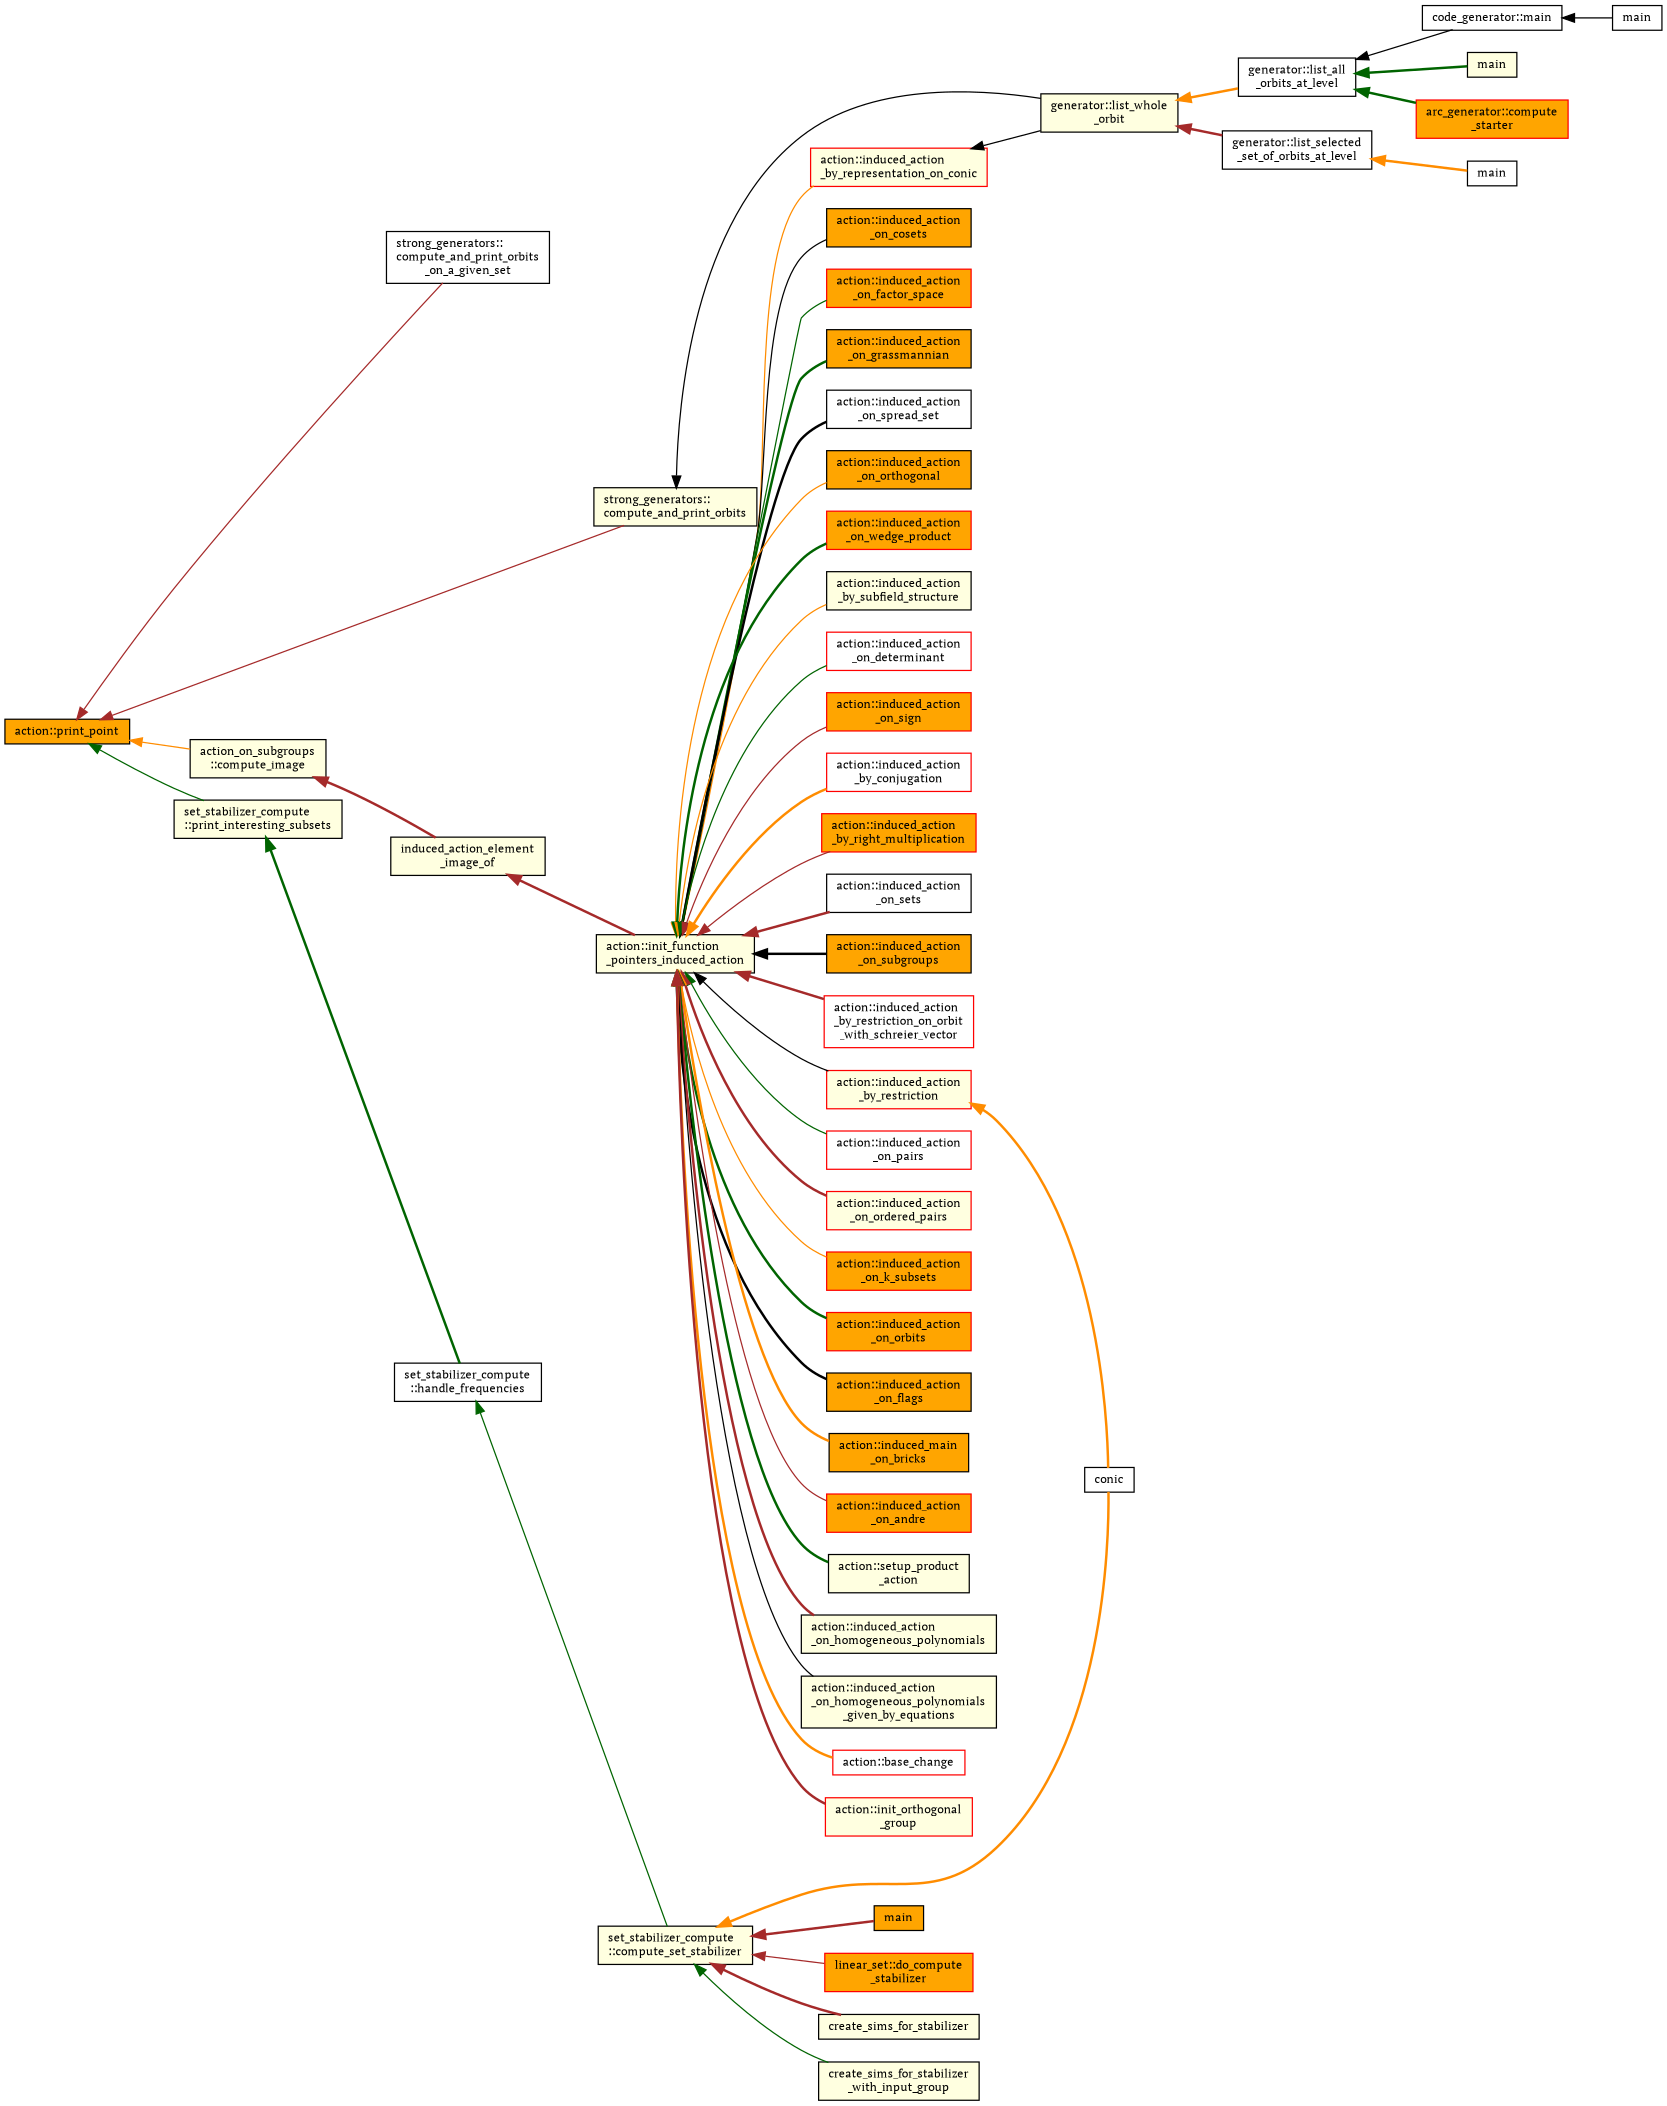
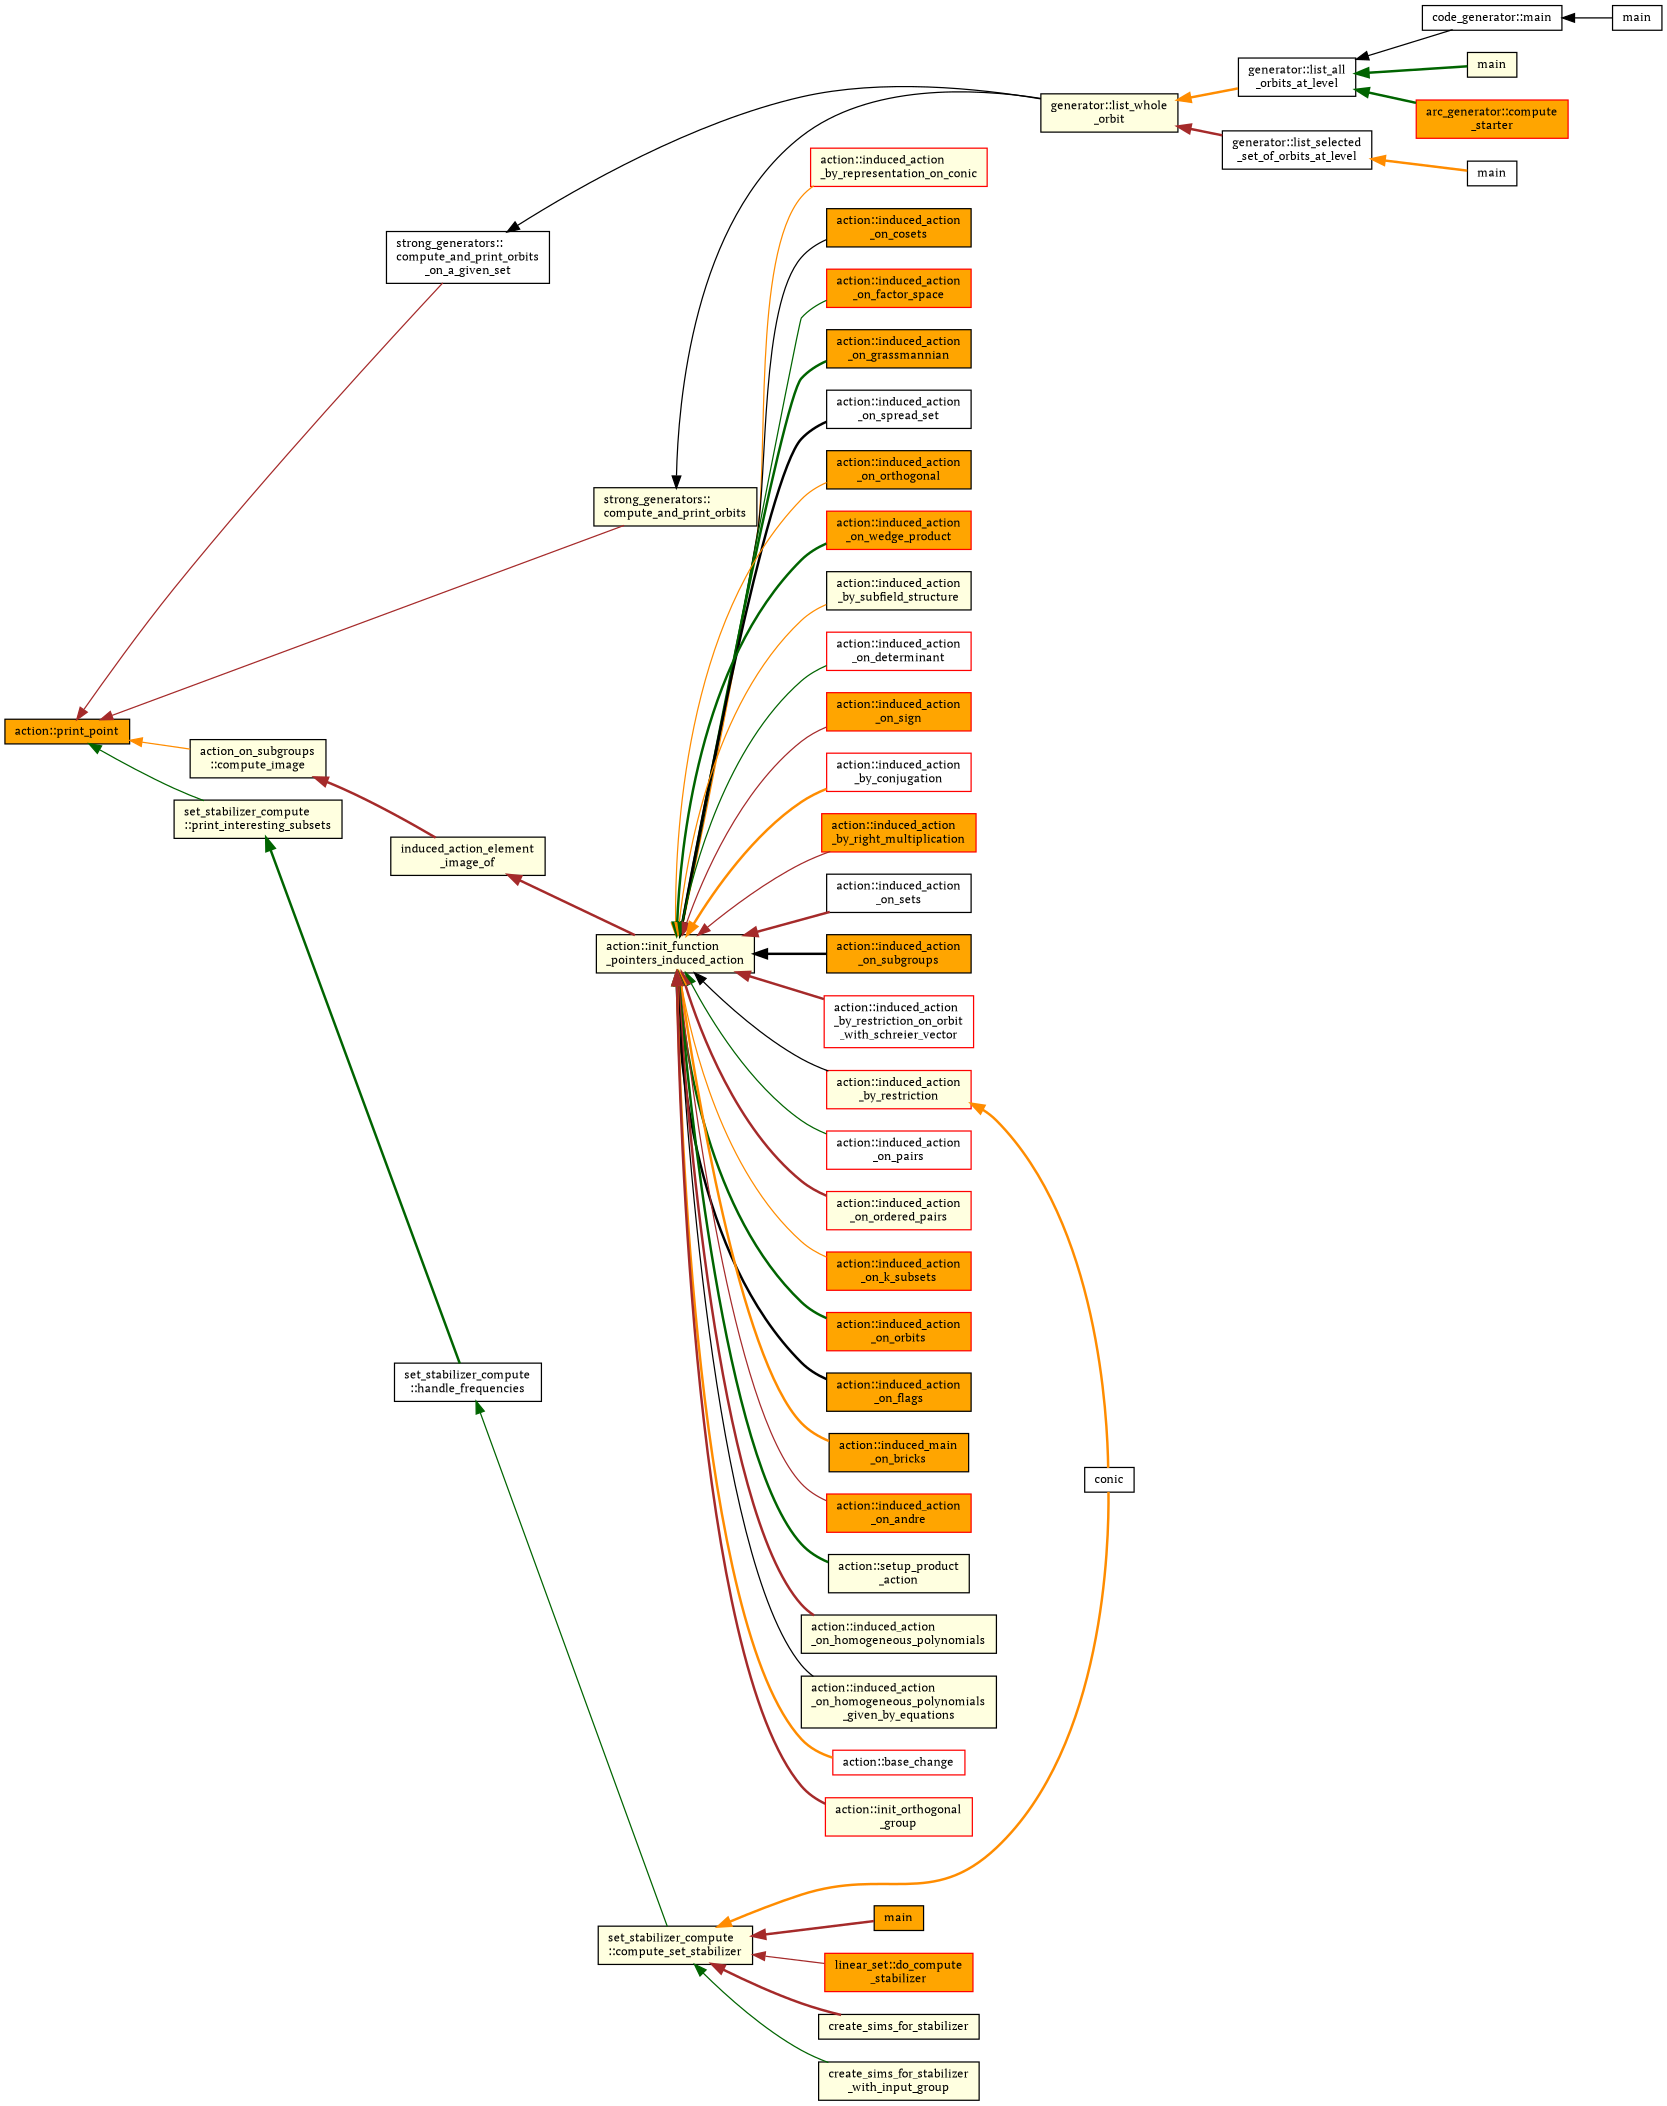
  digraph {
    fontname="PT Serif"
    rankdir=LR
    node [color=black fillcolor=lightyellow fontname="PT Serif" fontsize=10 shape=record style=filled]
    edge [color=brown dir=back fontname="PT Serif" fontsize=10 labelfontname=Helvetica labelfontsize=10 style=bold]
    n1 [fillcolor=orange fontcolor=black height=0.2 label="action::print_point" width=0.4]
    n2 [fillcolor=white height=0.2 label="strong_generators::\lcompute_and_print_orbits\l_on_a_given_set" width=0.4]
    n3 [height=0.2 label="strong_generators::\lcompute_and_print_orbits" width=0.4]
    n4 [height=0.2 label="action_on_subgroups\l::compute_image" width=0.4]
    n5 [height=0.2 label="set_stabilizer_compute\l::print_interesting_subsets" width=0.4]
    n6 [height=0.2 label="generator::list_whole\l_orbit" width=0.4]
    n7 [height=0.2 label="induced_action_element\l_image_of" width=0.4]
    n8 [fillcolor=white height=0.2 label="set_stabilizer_compute\l::handle_frequencies" width=0.4]
    n9 [fillcolor=white height=0.2 label="generator::list_all\l_orbits_at_level" width=0.4]
    n10 [fillcolor=white height=0.2 label="generator::list_selected\l_set_of_orbits_at_level" width=0.4]
    n11 [fillcolor=white height=0.2 label="code_generator::main" width=0.4]
    n12 [height=0.2 label=main width=0.4]
    n13 [color=red fillcolor=orange height=0.2 label="arc_generator::compute\l_starter" width=0.4]
    n14 [fillcolor=white height=0.2 label=main width=0.4]
    n15 [fillcolor=white height=0.2 label=main width=0.4]
    n16 [height=0.2 label="action::init_function\l_pointers_induced_action" width=0.4]
    n17 [color=red height=0.2 label="action::induced_action\l_by_representation_on_conic" width=0.4]
    n18 [fillcolor=orange height=0.2 label="action::induced_action\l_on_cosets" width=0.4]
    n19 [color=red fillcolor=orange height=0.2 label="action::induced_action\l_on_factor_space" width=0.4]
    n20 [fillcolor=orange height=0.2 label="action::induced_action\l_on_grassmannian" width=0.4]
    n21 [fillcolor=white height=0.2 label="action::induced_action\l_on_spread_set" width=0.4]
    n22 [fillcolor=orange height=0.2 label="action::induced_action\l_on_orthogonal" width=0.4]
    n23 [color=red fillcolor=orange height=0.2 label="action::induced_action\l_on_wedge_product" width=0.4]
    n24 [height=0.2 label="action::induced_action\l_by_subfield_structure" width=0.4]
    n25 [color=red fillcolor=white height=0.2 label="action::induced_action\l_on_determinant" width=0.4]
    n26 [color=red fillcolor=orange height=0.2 label="action::induced_action\l_on_sign" width=0.4]
    n27 [color=red fillcolor=white height=0.2 label="action::induced_action\l_by_conjugation" width=0.4]
    n28 [color=red fillcolor=orange height=0.2 label="action::induced_action\l_by_right_multiplication" width=0.4]
    n29 [fillcolor=white height=0.2 label="action::induced_action\l_on_sets" width=0.4]
    n30 [fillcolor=orange height=0.2 label="action::induced_action\l_on_subgroups" width=0.4]
    n31 [color=red fillcolor=white height=0.2 label="action::induced_action\l_by_restriction_on_orbit\l_with_schreier_vector" width=0.4]
    n32 [color=red height=0.2 label="action::induced_action\l_by_restriction" width=0.4]
    n33 [color=red fillcolor=white height=0.2 label="action::induced_action\l_on_pairs" width=0.4]
    n34 [color=red height=0.2 label="action::induced_action\l_on_ordered_pairs" width=0.4]
    n35 [color=red fillcolor=orange height=0.2 label="action::induced_action\l_on_k_subsets" width=0.4]
    n36 [color=red fillcolor=orange height=0.2 label="action::induced_action\l_on_orbits" width=0.4]
    n37 [fillcolor=orange height=0.2 label="action::induced_action\l_on_flags" width=0.4]
    n38 [fillcolor=orange height=0.2 label="action::induced_main\l_on_bricks" width=0.4]
    n39 [color=red fillcolor=orange height=0.2 label="action::induced_action\l_on_andre" width=0.4]
    n40 [height=0.2 label="action::setup_product\l_action" width=0.4]
    n41 [height=0.2 label="action::induced_action\l_on_homogeneous_polynomials" width=0.4]
    n42 [height=0.2 label="action::induced_action\l_on_homogeneous_polynomials\l_given_by_equations" width=0.4]
    n43 [color=red fillcolor=white height=0.2 label="action::base_change" width=0.4]
    n44 [color=red height=0.2 label="action::init_orthogonal\l_group" width=0.4]
    n45 [fillcolor=white height=0.2 label=conic width=0.4]
    n46 [height=0.2 label="set_stabilizer_compute\l::compute_set_stabilizer" width=0.4]
    n47 [fillcolor=orange height=0.2 label=main width=0.4]
    n48 [color=red fillcolor=orange height=0.2 label="linear_set::do_compute\l_stabilizer" width=0.4]
    n49 [height=0.2 label=create_sims_for_stabilizer width=0.4]
    n50 [height=0.2 label="create_sims_for_stabilizer\l_with_input_group" width=0.4]
    n1 -> n2 [style=solid]
    n1 -> n3 [style=solid]
    n1 -> n4 [color=darkorange style=solid]
    n1 -> n5 [color=darkgreen style=solid]
-   n17 -> n6 [color=black style=solid]
+   n2 -> n6 [color=black style=solid]
    n3 -> n6 [color=black style=solid]
    n4 -> n7
    n5 -> n8 [color=darkgreen]
    n6 -> n9 [color=darkorange]
    n6 -> n10
    n7 -> n16
    n8 -> n46 [color=darkgreen style=solid]
    n9 -> n11 [color=black style=solid]
    n9 -> n12 [color=darkgreen]
    n9 -> n13 [color=darkgreen]
    n10 -> n14 [color=darkorange]
    n11 -> n15 [color=black style=solid]
    n16 -> n17 [color=darkorange style=solid]
    n16 -> n18 [color=black style=solid]
    n16 -> n19 [color=darkgreen style=solid]
    n16 -> n20 [color=darkgreen]
    n16 -> n21 [color=black]
    n16 -> n22 [color=darkorange style=solid]
    n16 -> n23 [color=darkgreen]
    n16 -> n24 [color=darkorange style=solid]
    n16 -> n25 [color=darkgreen style=solid]
    n16 -> n26 [style=solid]
    n16 -> n27 [color=darkorange]
    n16 -> n28 [style=solid]
    n16 -> n29
    n16 -> n30 [color=black]
    n16 -> n31
    n16 -> n32 [color=black style=solid]
    n16 -> n33 [color=darkgreen style=solid]
    n16 -> n34
    n16 -> n35 [color=darkorange style=solid]
    n16 -> n36 [color=darkgreen]
    n16 -> n37 [color=black]
    n16 -> n38 [color=darkorange]
    n16 -> n39 [style=solid]
    n16 -> n40 [color=darkgreen]
    n16 -> n41
    n16 -> n42 [color=black style=solid]
    n16 -> n43 [color=darkorange]
    n16 -> n44
    n32 -> n45 [color=darkorange]
    n46 -> n45 [color=darkorange]
    n46 -> n47
    n46 -> n48 [style=solid]
    n46 -> n49
    n46 -> n50 [color=darkgreen style=solid]
  }
